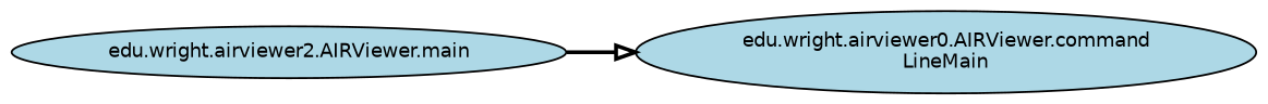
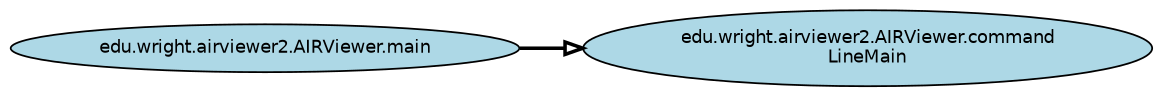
  digraph {
    rankdir=LR
    node [color=black fillcolor=lightblue fontname=Helvetica fontsize=10 shape=ellipse style=filled]
    n1 [fontcolor=black height=0.2 label="edu.wright.airviewer2.AIRViewer.main" width=0.4]
-   n2 [height=0.2 label="edu.wright.airviewer0.AIRViewer.command\lLineMain" width=0.4]
+   n2 [height=0.2 label="edu.wright.airviewer2.AIRViewer.command\lLineMain" width=0.4]
    n1 -> n2 [color=black fontname=Helvetica fontsize=10 labelfontname=Helvetica labelfontsize=10 style=bold arrowhead=onormal]
  }
